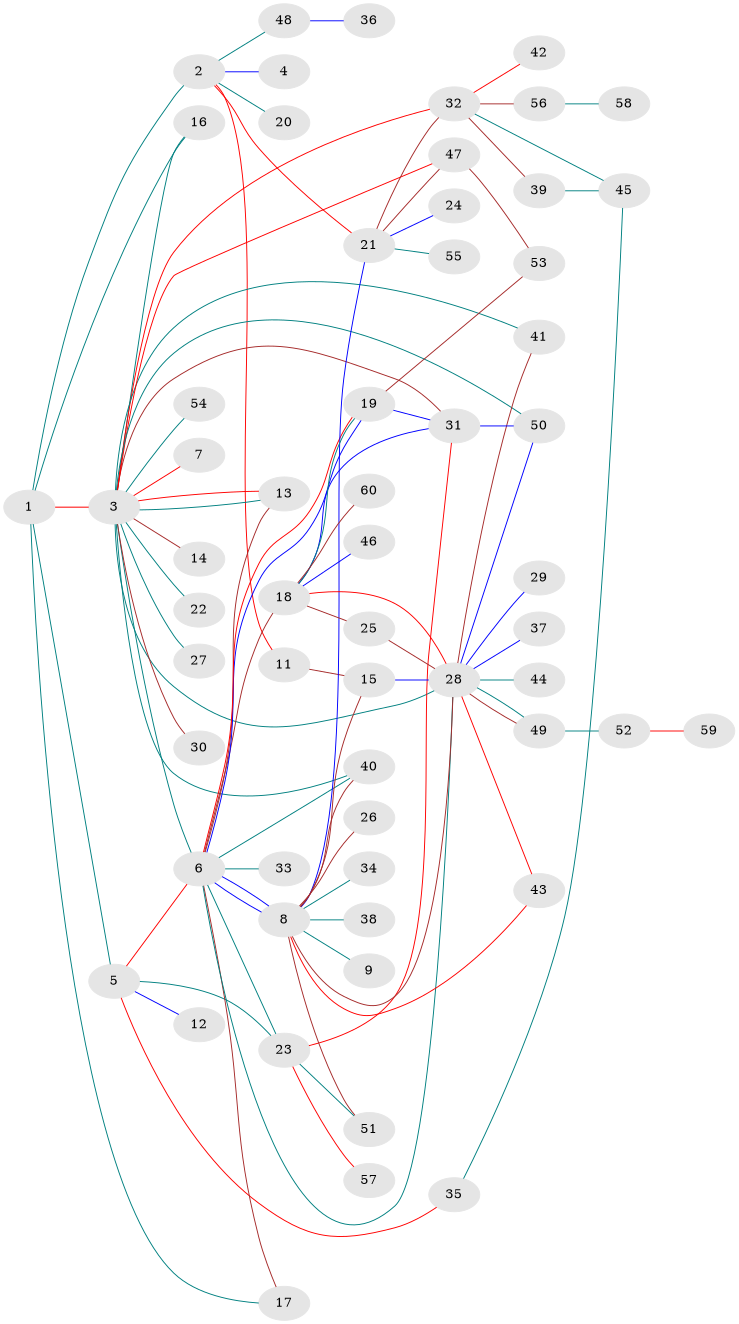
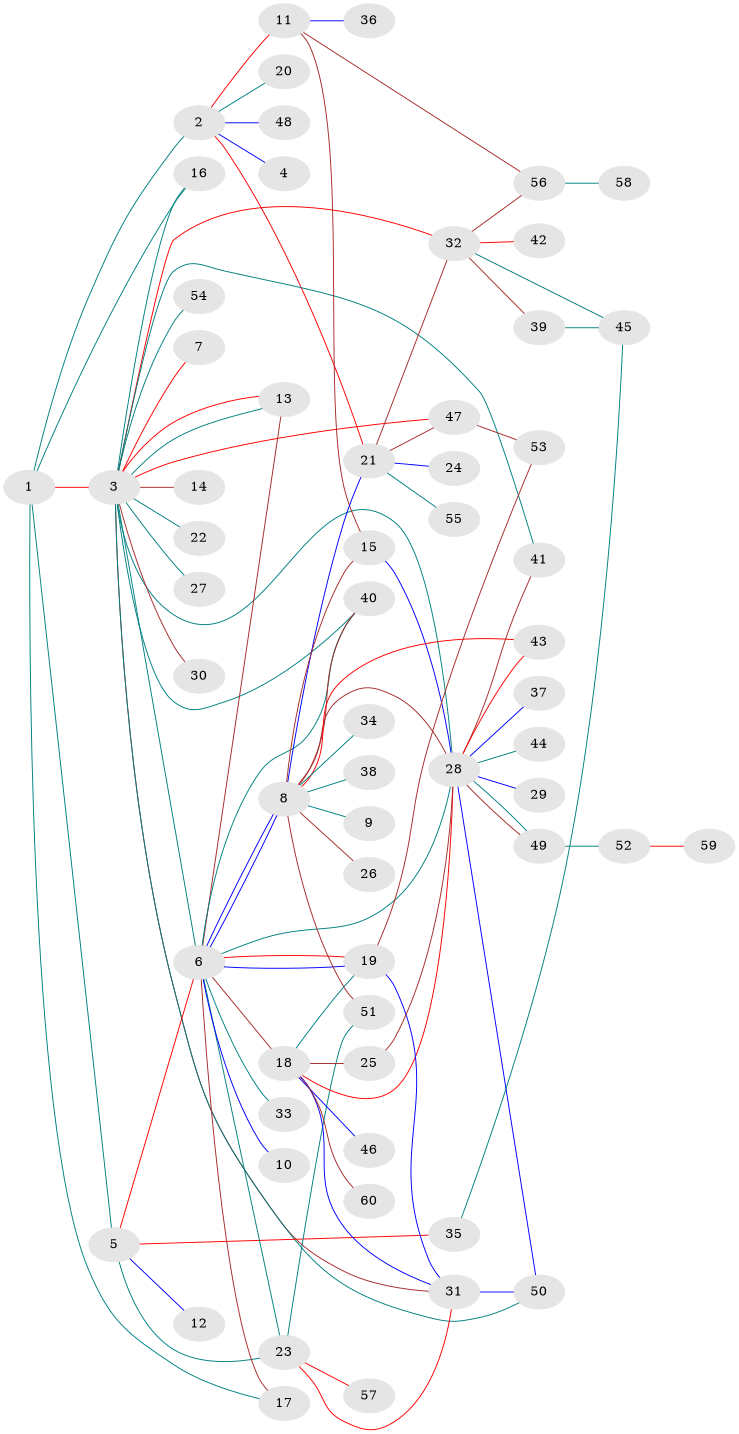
  graph {
    rankdir=LR
    node [color=gray90 style=filled]
    edge [color=teal]
    1
    2
    3
    5
    16
    17
    4
    11
    20
    21
    48
    6
    7
    13
    14
    22
    27
    28
    30
    31
    32
    40
    41
    47
    50
    54
    12
    23
    35
    15
    36
    56
    24
    55
    8
+   10
    18
    19
    33
    43
    29
    37
    44
    49
    45
    39
    42
    53
    51
    57
    9
    26
    34
    38
    25
    46
    60
    58
    52
    59
    1 -- 2
    1 -- 3 [color=red]
    1 -- 5
    1 -- 16
    1 -- 17
    2 -- 4 [color=blue]
    2 -- 11 [color=red]
    2 -- 20
    2 -- 21 [color=red]
-   2 -- 48
+   2 -- 48 [color=blue]
    3 -- 16
    3 -- 6
    3 -- 7 [color=red]
    3 -- 13
    3 -- 13 [color=red]
    3 -- 14 [color=brown]
    3 -- 22
    3 -- 27
    3 -- 28
    3 -- 30 [color=brown]
    3 -- 31 [color=brown]
    3 -- 32 [color=red]
    3 -- 40
    3 -- 41
    3 -- 47 [color=red]
    3 -- 50
    3 -- 54
    5 -- 6 [color=red]
    5 -- 12 [color=blue]
    5 -- 23
    5 -- 35 [color=red]
    11 -- 15 [color=brown]
-   48 -- 36 [color=blue]
+   11 -- 36 [color=blue]
+   11 -- 56 [color=brown]
    21 -- 32 [color=brown]
    21 -- 47 [color=brown]
    21 -- 24 [color=blue]
    21 -- 55
    6 -- 17 [color=brown]
    6 -- 13 [color=brown]
    6 -- 28
    6 -- 40
    6 -- 23
    6 -- 8 [color=blue]
    6 -- 8 [color=blue]
+   6 -- 10 [color=blue]
    6 -- 18 [color=brown]
    6 -- 19 [color=blue]
    6 -- 19 [color=red]
    6 -- 33
    28 -- 41 [color=brown]
    28 -- 50 [color=blue]
    28 -- 43 [color=red]
    28 -- 29 [color=blue]
    28 -- 37 [color=blue]
    28 -- 44
    28 -- 49 [color=brown]
    28 -- 49
    31 -- 50 [color=blue]
    32 -- 56 [color=brown]
    32 -- 45
    32 -- 39 [color=brown]
    32 -- 42 [color=red]
    47 -- 53 [color=brown]
    23 -- 31 [color=red]
    23 -- 51
    23 -- 57 [color=red]
    35 -- 45
    15 -- 28 [color=blue]
    56 -- 58
    8 -- 21 [color=blue]
    8 -- 28 [color=brown]
    8 -- 40 [color=brown]
    8 -- 15 [color=brown]
    8 -- 43 [color=red]
    8 -- 51 [color=brown]
    8 -- 9
    8 -- 26 [color=brown]
    8 -- 34
    8 -- 38
    18 -- 28 [color=red]
    18 -- 31 [color=blue]
    18 -- 19
    18 -- 25 [color=brown]
    18 -- 46 [color=blue]
    18 -- 60 [color=brown]
    19 -- 31 [color=blue]
    19 -- 53 [color=brown]
    49 -- 52
    39 -- 45
    25 -- 28 [color=brown]
    52 -- 59 [color=red]
  }
